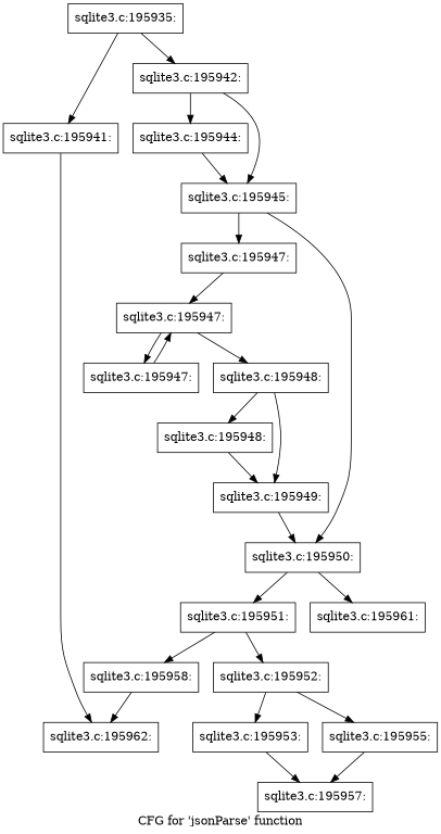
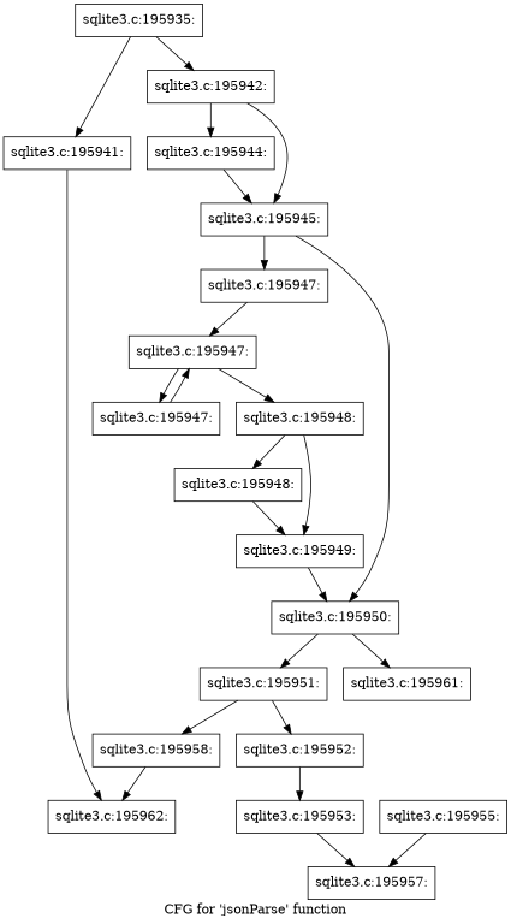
  digraph {
    label="CFG for 'jsonParse' function"
    node [shape=record]
    n1 [label="{sqlite3.c:195935:}"]
    n2 [label="{sqlite3.c:195941:}"]
    n3 [label="{sqlite3.c:195942:}"]
    n4 [label="{sqlite3.c:195962:}"]
    n5 [label="{sqlite3.c:195944:}"]
    n6 [label="{sqlite3.c:195945:}"]
    n7 [label="{sqlite3.c:195947:}"]
    n8 [label="{sqlite3.c:195950:}"]
    n9 [label="{sqlite3.c:195947:}"]
    n10 [label="{sqlite3.c:195951:}"]
    n11 [label="{sqlite3.c:195961:}"]
    n12 [label="{sqlite3.c:195947:}"]
    n13 [label="{sqlite3.c:195948:}"]
    n14 [label="{sqlite3.c:195952:}"]
    n15 [label="{sqlite3.c:195958:}"]
    n16 [label="{sqlite3.c:195948:}"]
    n17 [label="{sqlite3.c:195949:}"]
    n18 [label="{sqlite3.c:195953:}"]
    n19 [label="{sqlite3.c:195955:}"]
    n20 [label="{sqlite3.c:195957:}"]
    n1 -> n2
    n1 -> n3
    n2 -> n4
    n3 -> n5
    n3 -> n6
    n5 -> n6
    n6 -> n7
    n6 -> n8
    n7 -> n9
    n8 -> n10
    n8 -> n11
    n9 -> n12
    n9 -> n13
    n10 -> n14
    n10 -> n15
    n12 -> n9
    n13 -> n16
    n13 -> n17
    n14 -> n18
-   n14 -> n19
    n15 -> n4
    n16 -> n17
    n17 -> n8
    n18 -> n20
    n19 -> n20
  }
